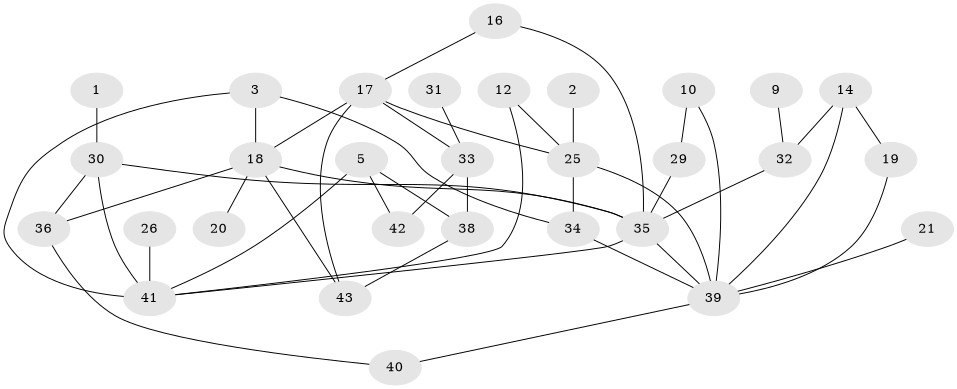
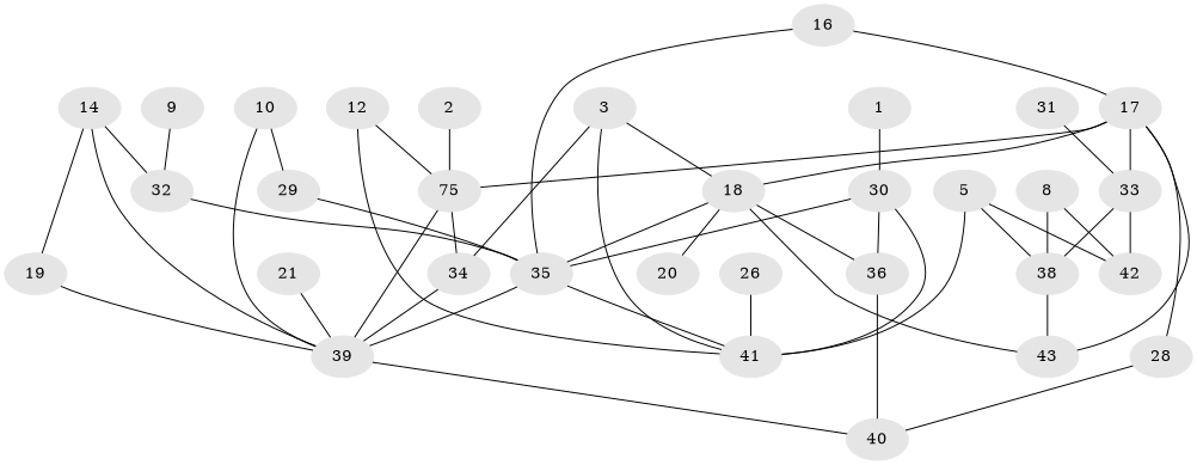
  graph {
    node [color=gray90 style=filled]
    edge [weight=1.0]
    1
    30
    41
    35
    36
    2
-   25
+   25 [label=75]
    34
    39
    3
    18
    43
    20
    5
    38
    42
+   8
    9
    32
    10
    29
    40
    12
    14
    19
    16
    17
+   28
    33
    21
    26
    31
    1 -- 30
    30 -- 41 [weight=2.0]
    30 -- 35
    30 -- 36
    35 -- 41
    35 -- 39
    36 -- 40
    2 -- 25
    25 -- 34
    25 -- 39
    34 -- 39
    39 -- 40
    3 -- 41
    3 -- 34
    3 -- 18
    18 -- 35
    18 -- 36
    18 -- 43
    18 -- 20
    5 -- 41
    5 -- 38
    5 -- 42
    38 -- 43
+   8 -- 38
+   8 -- 42
    9 -- 32
    32 -- 35
    10 -- 39
    10 -- 29
    29 -- 35
    12 -- 41
    12 -- 25
    14 -- 39
    14 -- 32
    14 -- 19
    19 -- 39
    16 -- 35
    16 -- 17
    17 -- 25
    17 -- 18
    17 -- 43
+   17 -- 28
    17 -- 33
+   28 -- 40
    33 -- 38
    33 -- 42
    21 -- 39
    26 -- 41
    31 -- 33
  }
